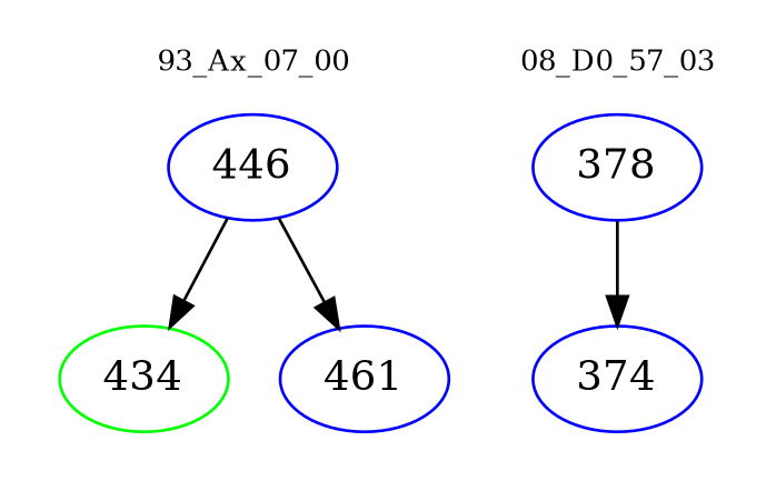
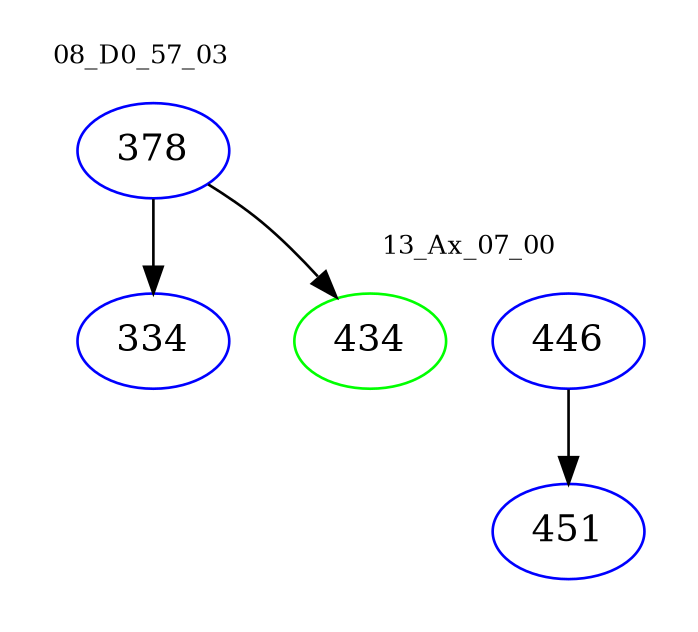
  digraph {
    node [color=blue]
    edge [color=black]
    n1 [label=446]
    n2 [color=green label=434]
-   n3 [label=461]
+   n3 [label=451]
    n4 [label=378]
-   n5 [label=374]
+   n5 [label=334]
    subgraph cluster_1 {
      color=white
      fontsize=10
-     label="93_Ax_07_00"
+     label="13_Ax_07_00"
      n1
      n2
      n3
    }
    subgraph cluster_2 {
      color=white
      fontsize=10
      label="08_D0_57_03"
      n4
      n5
    }
-   n1 -> n2
+   n4 -> n2
    n1 -> n3
    n4 -> n5
  }
